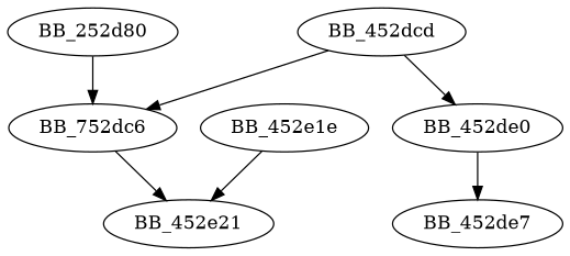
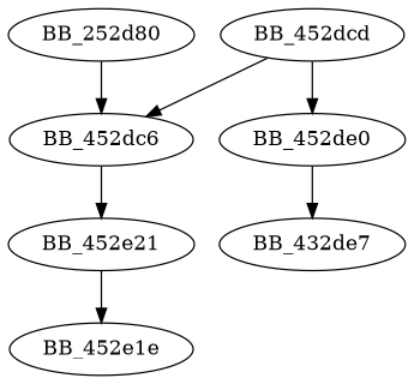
  digraph {
    n1 [label=BB_252d80]
-   BB_452dc6 [label=BB_752dc6]
+   BB_452dc6
    BB_452e21
    BB_452dcd
    BB_452de0
-   BB_452de7
+   BB_452de7 [label=BB_432de7]
    BB_452e1e
    n1 -> BB_452dc6
    BB_452dc6 -> BB_452e21
    BB_452dcd -> BB_452dc6
    BB_452dcd -> BB_452de0
    BB_452de0 -> BB_452de7
-   BB_452e1e -> BB_452e21
+   BB_452e21 -> BB_452e1e
  }
